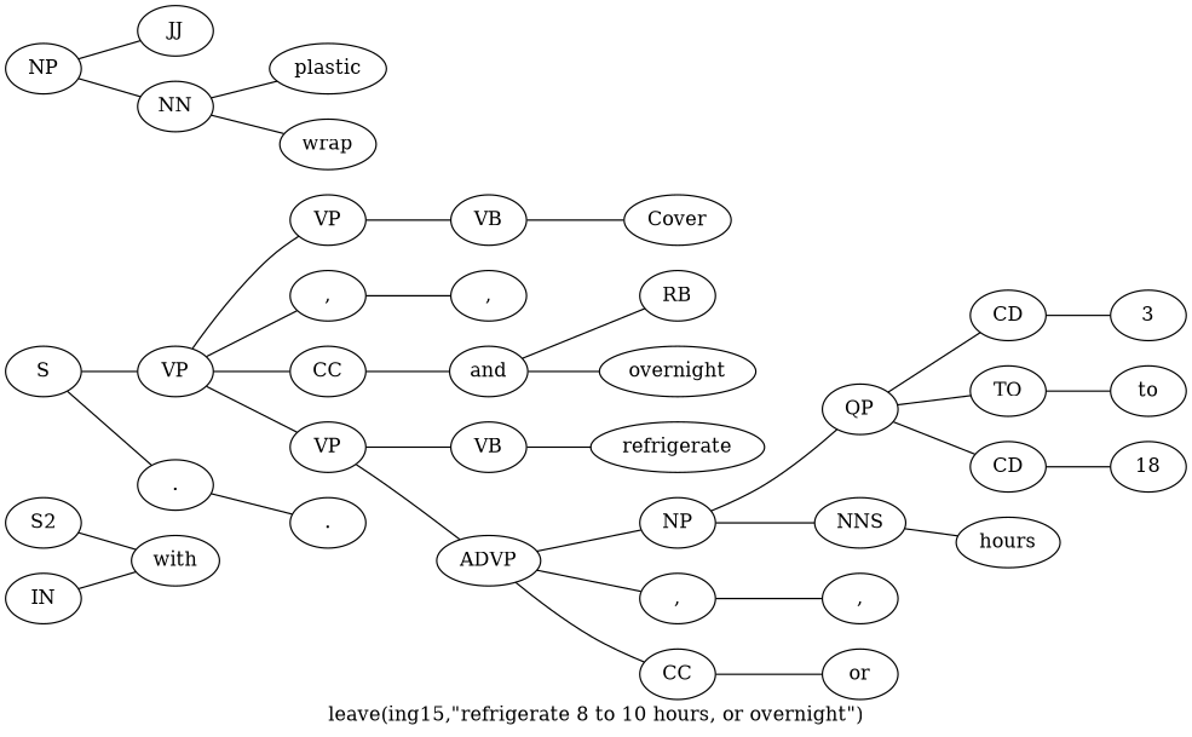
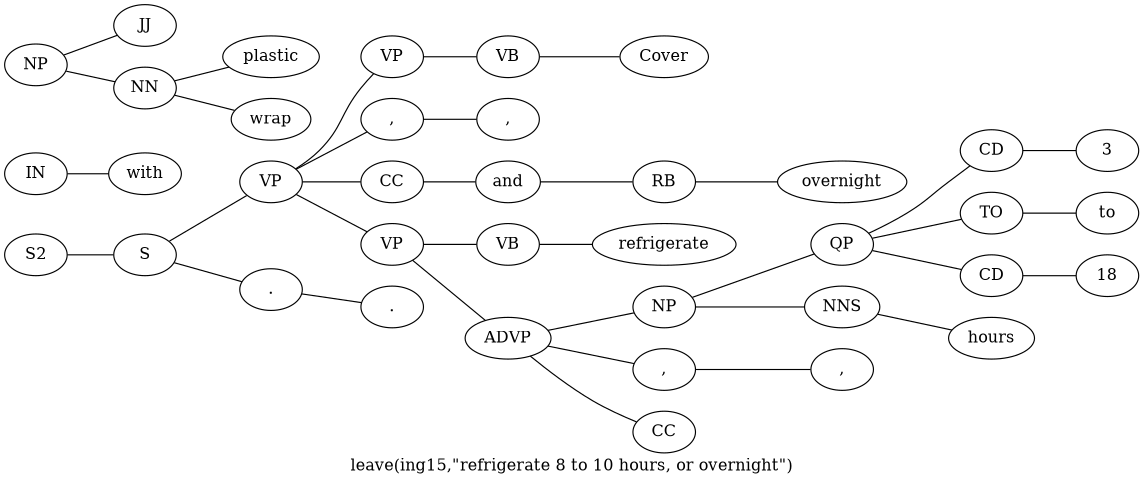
  graph {
    label="leave(ing15,\"refrigerate 8 to 10 hours, or overnight\")"
    rankdir=LR
    n1 [label=S2]
    n2 [label=S]
    n3 [label=VP]
    n4 [label="."]
    n5 [label=VP]
    n6 [label=","]
    n7 [label=CC]
    n8 [label=VP]
    n9 [label="."]
    n10 [label=VB]
    n11 [label=","]
    n12 [label=and]
    n13 [label=VB]
    n14 [label=ADVP]
    n15 [label=Cover]
    n16 [label=IN]
    n17 [label=with]
    n18 [label=NP]
    n19 [label=JJ]
    n20 [label=NN]
    n21 [label=plastic]
    n22 [label=wrap]
    n23 [label=RB]
    n24 [label=refrigerate]
    n25 [label=NP]
    n26 [label=","]
    n27 [label=CC]
    n28 [label=QP]
    n29 [label=NNS]
    n30 [label=","]
-   n31 [label=or]
    n32 [label=overnight]
    n33 [label=CD]
    n34 [label=TO]
    n35 [label=CD]
    n36 [label=hours]
    n37 [label=3]
    n38 [label=to]
    n39 [label=18]
-   n1 -- n17
+   n1 -- n2
    n2 -- n3
    n2 -- n4
    n3 -- n5
    n3 -- n6
    n3 -- n7
    n3 -- n8
    n4 -- n9
    n5 -- n10
    n6 -- n11
    n7 -- n12
    n8 -- n13
    n8 -- n14
    n10 -- n15
    n12 -- n23
    n13 -- n24
    n14 -- n25
    n14 -- n26
    n14 -- n27
    n16 -- n17
    n18 -- n19
    n18 -- n20
    n20 -- n21
    n20 -- n22
-   n12 -- n32
+   n23 -- n32
    n25 -- n28
    n25 -- n29
    n26 -- n30
-   n27 -- n31
    n28 -- n33
    n28 -- n34
    n28 -- n35
    n29 -- n36
    n33 -- n37
    n34 -- n38
    n35 -- n39
  }
